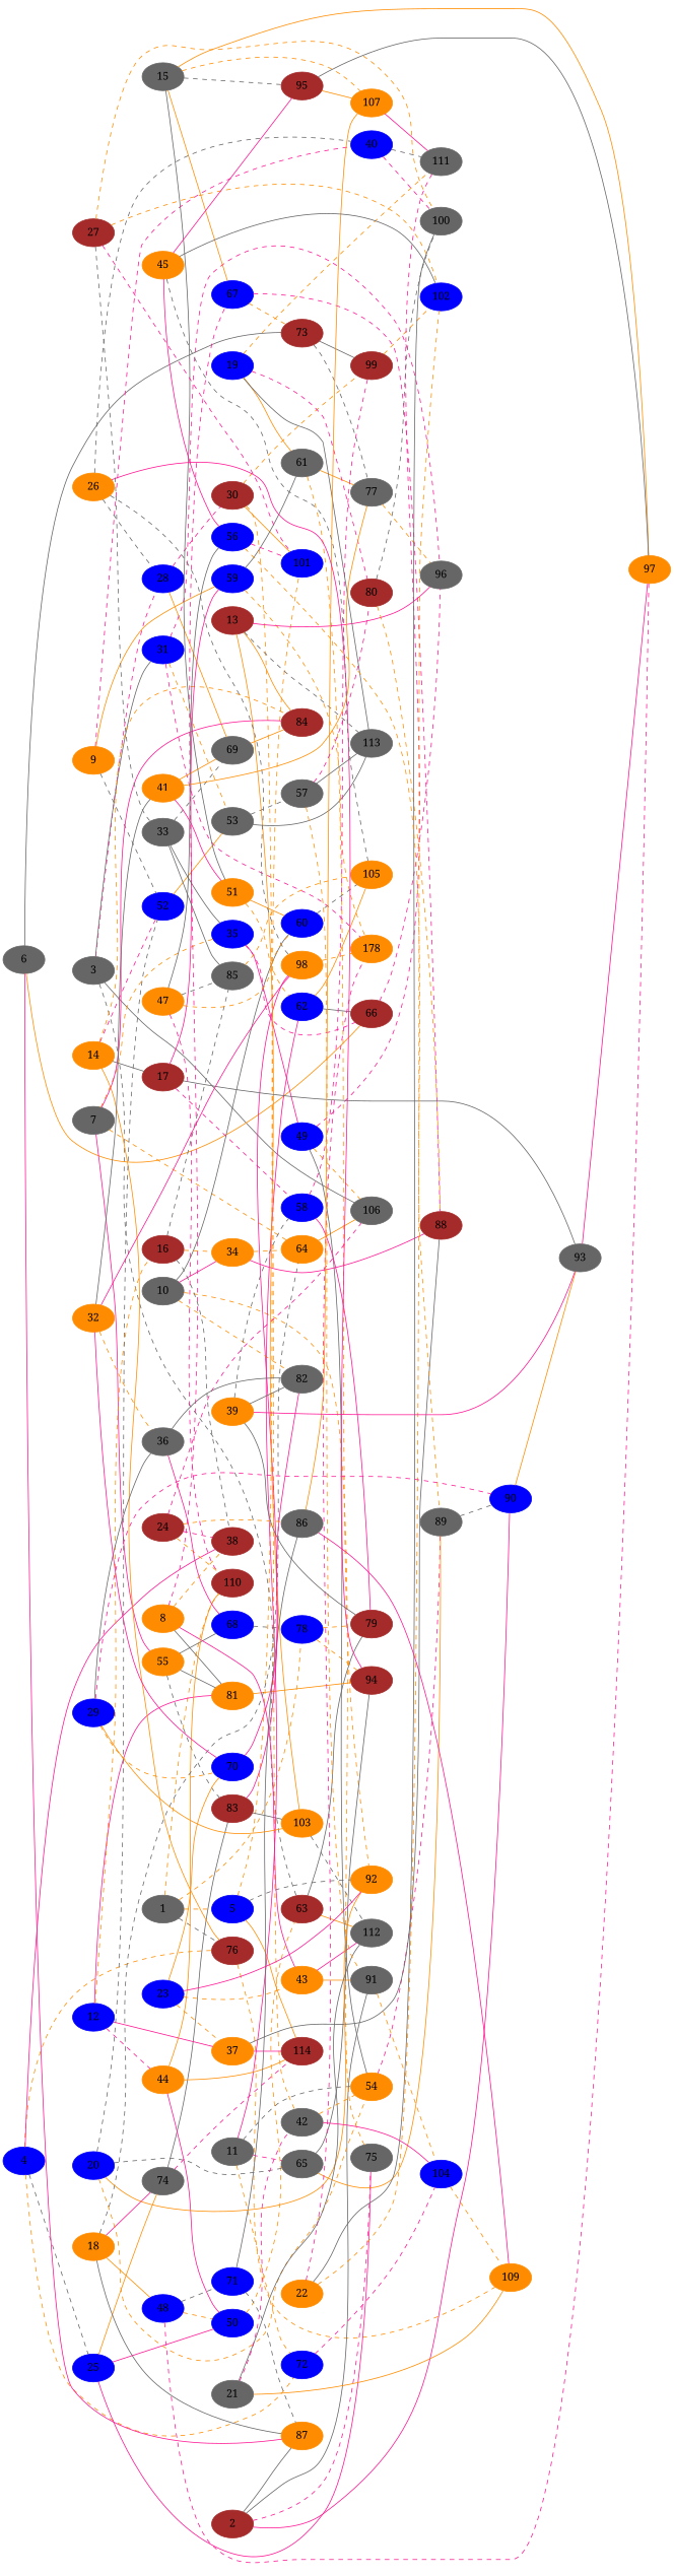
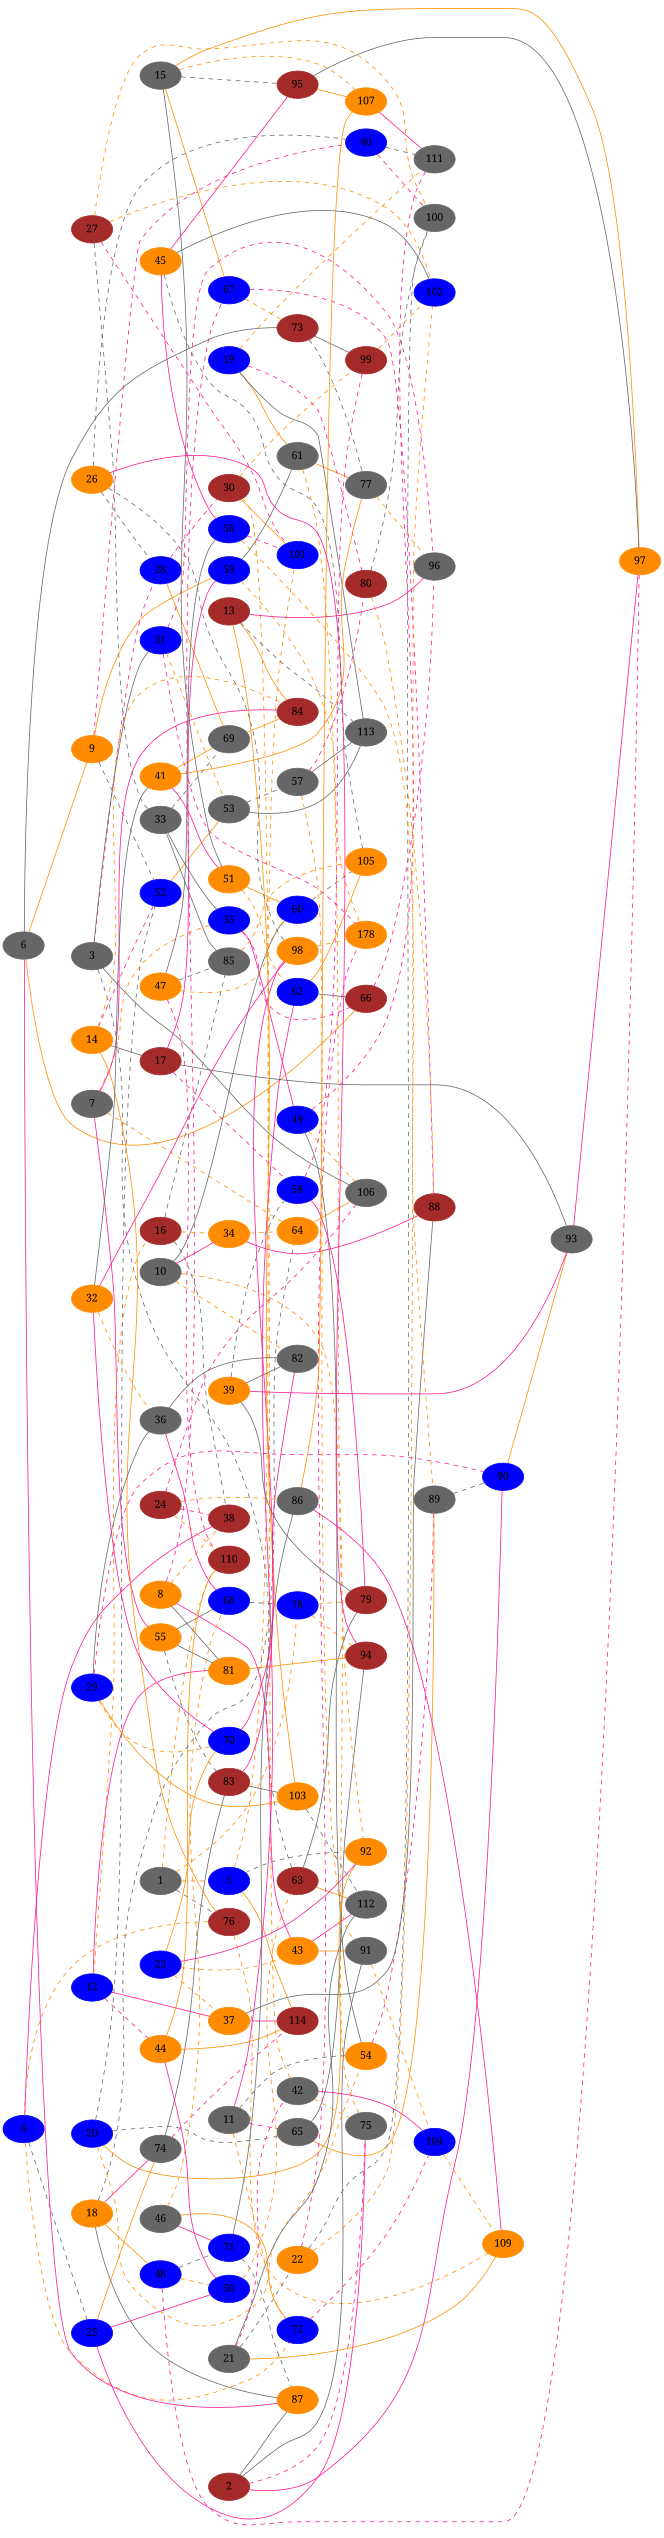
  graph {
    fontname="Noto Serif"
    rankdir=LR
    node [color=gray40 fontname="Noto Serif" style=filled]
    edge [color=darkorange fontname="Noto Serif" style=dashed]
    5 [color=blue]
    1
    76 [color=brown]
    78 [color=blue]
    110 [color=brown]
    92 [color=darkorange]
    101 [color=blue]
    114 [color=brown]
    109 [color=darkorange]
    94 [color=brown]
    79 [color=brown]
    2 [color=brown]
    75
    87 [color=darkorange]
    90 [color=blue]
    91
    93
    104 [color=blue]
    28 [color=blue]
    3
    31 [color=blue]
    63 [color=brown]
    106
    30 [color=brown]
    69
    96
    n27 [color=darkorange label=178]
    53
    112
    4 [color=blue]
    25 [color=blue]
    38 [color=brown]
    72 [color=blue]
    74
    50 [color=blue]
    6
    9 [color=darkorange]
    66 [color=brown]
    73 [color=brown]
    40 [color=blue]
    52 [color=blue]
    59 [color=blue]
    99 [color=brown]
    77
    35 [color=blue]
    7
    55 [color=darkorange]
    64 [color=darkorange]
    84 [color=brown]
    49 [color=blue]
    81 [color=darkorange]
    68 [color=blue]
    83 [color=brown]
    8 [color=darkorange]
    43 [color=darkorange]
    67 [color=blue]
    88 [color=brown]
    111
    100
    61
    10
    34 [color=darkorange]
    60 [color=blue]
    82
    105 [color=darkorange]
    11
    54 [color=darkorange]
    62 [color=blue]
    65
    89
    12 [color=blue]
    16 [color=brown]
    37 [color=darkorange]
    44 [color=darkorange]
    85
    13 [color=brown]
    103 [color=darkorange]
    113
    14 [color=darkorange]
    17 [color=brown]
    58 [color=blue]
    15
    95 [color=brown]
    97 [color=darkorange]
    107 [color=darkorange]
    51 [color=darkorange]
    18 [color=darkorange]
    48 [color=blue]
    71 [color=blue]
    19 [color=blue]
    80 [color=brown]
    20 [color=blue]
    22 [color=darkorange]
    21
    42
    102 [color=blue]
    23 [color=blue]
    70 [color=blue]
    24 [color=brown]
    86
    26 [color=darkorange]
    98 [color=darkorange]
    27 [color=brown]
    33
    29 [color=blue]
    36
    57
    32 [color=darkorange]
    41 [color=darkorange]
    39 [color=darkorange]
    45 [color=darkorange]
    56 [color=blue]
+   46
    47 [color=darkorange]
    5 -- 92 [color=gray40]
    5 -- 101
    5 -- 114 [style=solid]
    1 -- 5
    1 -- 76 [color=gray40]
    1 -- 78
    1 -- 110
    76 -- 109
    78 -- 94
    78 -- 79
    2 -- 75 [color=deeppink]
    2 -- 87 [color=gray40 style=solid]
    2 -- 90 [color=deeppink style=solid]
    2 -- 91 [color=gray40 style=solid]
    90 -- 93 [style=solid]
    91 -- 104
    93 -- 97 [color=deeppink style=solid]
    104 -- 109
    28 -- 30 [color=deeppink]
    28 -- 69 [style=solid]
    3 -- 28 [color=deeppink]
    3 -- 31 [color=gray40 style=solid]
    3 -- 63 [color=gray40]
    3 -- 106 [color=gray40 style=solid]
    31 -- 96 [color=deeppink]
    31 -- n27 [color=deeppink]
    31 -- 53
    63 -- 79 [color=gray40 style=solid]
    63 -- 112 [style=solid]
    30 -- 101 [style=solid]
    30 -- 99
    30 -- 42
    69 -- 84 [style=solid]
    53 -- 113 [color=gray40 style=solid]
    53 -- 57 [color=gray40]
    4 -- 76
    4 -- 25 [color=gray40]
    4 -- 38 [color=deeppink style=solid]
    4 -- 72
    25 -- 75 [color=deeppink style=solid]
    25 -- 74 [style=solid]
    25 -- 50 [color=deeppink style=solid]
    72 -- 104 [color=deeppink]
    74 -- 114 [color=deeppink]
    74 -- 83 [color=gray40 style=solid]
    50 -- 63
    6 -- 87 [color=deeppink style=solid]
+   6 -- 9 [style=solid]
    6 -- 66 [style=solid]
    6 -- 73 [color=gray40 style=solid]
    9 -- 40 [color=deeppink]
    9 -- 52 [color=gray40]
    9 -- 59 [style=solid]
    66 -- 96 [color=deeppink]
    73 -- 99 [color=gray40 style=solid]
    73 -- 77 [color=gray40]
    40 -- 111 [color=gray40]
    40 -- 100 [color=deeppink]
    52 -- 53 [style=solid]
    59 -- n27
    59 -- 61 [color=gray40 style=solid]
    99 -- 102
    77 -- 96
    35 -- 66 [color=deeppink]
    35 -- 49 [color=deeppink style=solid]
    7 -- 35
    7 -- 55 [color=deeppink style=solid]
    7 -- 64
    7 -- 84 [color=deeppink style=solid]
    55 -- 81 [color=gray40 style=solid]
    55 -- 68 [color=gray40 style=solid]
    55 -- 83 [color=gray40]
    64 -- 106 [style=solid]
    49 -- 106
    49 -- 111 [color=deeppink]
    49 -- 54 [color=gray40 style=solid]
    81 -- 94 [style=solid]
    68 -- 78 [color=gray40]
    83 -- 103 [color=gray40 style=solid]
    83 -- 98 [color=deeppink style=solid]
    8 -- 38
    8 -- 81 [color=gray40 style=solid]
    8 -- 43 [color=deeppink style=solid]
    8 -- 67 [color=deeppink]
    43 -- 91 [style=solid]
    43 -- 112 [color=deeppink style=solid]
    67 -- 73
    67 -- 88 [color=deeppink]
    61 -- 92
    61 -- 77 [style=solid]
    10 -- 75
    10 -- 34 [color=deeppink style=solid]
    10 -- 60 [color=gray40 style=solid]
    10 -- 82
    34 -- 64
    34 -- 88 [color=deeppink style=solid]
    60 -- 105 [color=gray40]
    11 -- 72
    11 -- 54 [color=gray40]
    11 -- 62 [color=deeppink style=solid]
    11 -- 65 [color=deeppink]
    54 -- 89 [color=deeppink]
    62 -- 66 [color=gray40 style=solid]
    62 -- 105 [style=solid]
    65 -- 94 [color=gray40 style=solid]
    65 -- 89 [style=solid]
    89 -- 90 [color=gray40]
    12 -- 81 [color=deeppink style=solid]
    12 -- 16
    12 -- 37 [color=deeppink style=solid]
    12 -- 44 [color=deeppink]
    16 -- 38 [color=gray40]
    16 -- 34
    16 -- 85 [color=gray40]
    37 -- 114 [color=deeppink style=solid]
    37 -- 88 [color=gray40 style=solid]
    44 -- 110 [style=solid]
    44 -- 114 [style=solid]
    44 -- 50 [color=deeppink style=solid]
    85 -- 105
    13 -- 96 [color=deeppink style=solid]
    13 -- 84 [style=solid]
    13 -- 103 [style=solid]
    13 -- 113 [color=gray40]
    103 -- 112 [color=gray40]
    14 -- 76 [style=solid]
    14 -- 52 [color=deeppink]
    14 -- 84
    14 -- 17 [color=gray40 style=solid]
    17 -- 93 [color=gray40 style=solid]
    17 -- 59 [color=deeppink style=solid]
    17 -- 58 [color=deeppink]
    58 -- 79 [color=deeppink style=solid]
    58 -- 99 [color=deeppink]
    15 -- 67 [style=solid]
    15 -- 95 [color=gray40]
    15 -- 97 [style=solid]
    15 -- 107
    15 -- 51 [color=gray40 style=solid]
    95 -- 97 [color=gray40 style=solid]
    95 -- 107 [style=solid]
    107 -- 111 [color=deeppink style=solid]
    51 -- 60 [style=solid]
    51 -- 62
    18 -- 87 [color=gray40 style=solid]
    18 -- 74 [color=deeppink style=solid]
    18 -- 64 [color=gray40]
    18 -- 48 [style=solid]
    48 -- 50
    48 -- 97 [color=deeppink]
    48 -- 71 [color=gray40]
    71 -- 87 [color=gray40]
    71 -- 86 [color=gray40 style=solid]
    19 -- 111
    19 -- 61 [style=solid]
    19 -- 113 [color=gray40 style=solid]
    19 -- 80 [color=deeppink]
    80 -- 88
    80 -- 100 [color=gray40]
    20 -- 92 [style=solid]
    20 -- 52 [color=gray40]
    20 -- 54
    20 -- 65 [color=gray40]
    22 -- n27 [color=deeppink]
-   22 -- 100 [color=gray40 style=solid]
+   22 -- 100 [color=gray40]
    22 -- 102
    21 -- 109 [style=solid]
    21 -- 112 [color=gray40 style=solid]
+   21 -- 22 [color=gray40]
    21 -- 42 [color=deeppink]
-   42 -- 54
+   42 -- 75
    42 -- 104 [color=deeppink style=solid]
    23 -- 92 [color=deeppink style=solid]
    23 -- 43
    23 -- 37
    23 -- 70 [style=solid]
    70 -- 82 [color=deeppink style=solid]
    24 -- 110
    24 -- 106 [color=deeppink]
    24 -- 38 [color=deeppink]
    24 -- 86
    86 -- 109 [color=deeppink style=solid]
    86 -- 107 [style=solid]
    26 -- 94 [color=deeppink style=solid]
    26 -- 28 [color=gray40]
    26 -- 40 [color=gray40]
    26 -- 98 [color=gray40]
    98 -- n27
    27 -- 101 [color=deeppink]
    27 -- 100
    27 -- 102
    27 -- 33 [color=gray40]
    33 -- 69 [color=gray40]
    33 -- 35 [color=gray40 style=solid]
    33 -- 85 [color=gray40 style=solid]
    29 -- 90 [color=deeppink]
    29 -- 103 [style=solid]
    29 -- 70
    29 -- 36 [color=gray40 style=solid]
    36 -- 68 [color=deeppink style=solid]
    36 -- 82 [color=gray40 style=solid]
    57 -- 91
    57 -- 113 [color=gray40 style=solid]
    57 -- 80 [color=deeppink]
    32 -- 70 [color=deeppink style=solid]
    32 -- 98 [color=deeppink style=solid]
    32 -- 36
    32 -- 41 [color=gray40 style=solid]
    41 -- 69 [style=solid]
    41 -- 77 [style=solid]
    41 -- 51 [color=deeppink style=solid]
    39 -- 79 [color=gray40 style=solid]
    39 -- 93 [color=deeppink style=solid]
    39 -- 82 [color=gray40 style=solid]
    39 -- 58 [color=gray40]
    45 -- 105 [color=gray40]
    45 -- 95 [color=deeppink style=solid]
    45 -- 102 [color=gray40 style=solid]
    45 -- 56 [color=deeppink style=solid]
    56 -- 101 [color=deeppink]
    56 -- 89
+   46 -- 72 [style=solid]
+   46 -- 68
+   46 -- 71 [color=deeppink style=solid]
    47 -- 110 [color=deeppink]
    47 -- 60
    47 -- 85 [color=gray40]
    47 -- 56 [color=gray40 style=solid]
  }
